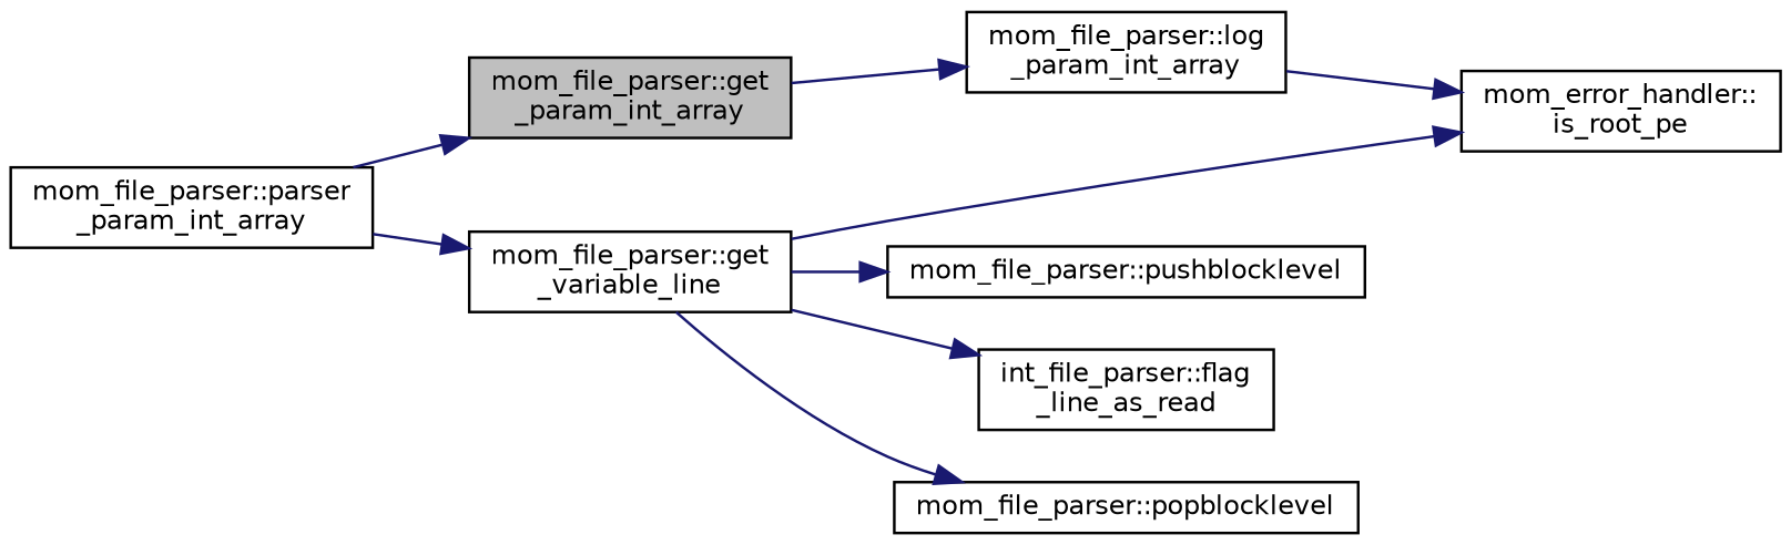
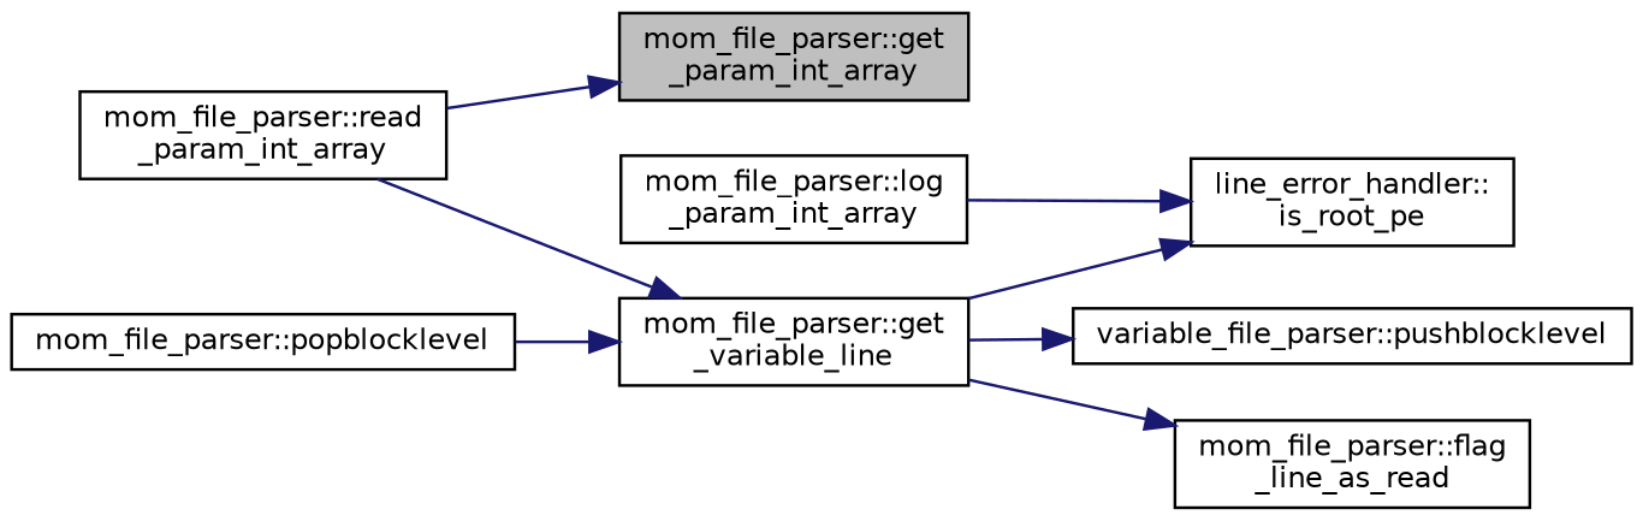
  digraph {
    rankdir=LR
    node [color=black fillcolor=white fontname=Helvetica fontsize=10 shape=record style=filled]
    edge [color=midnightblue fontname=Helvetica fontsize=10 labelfontname=Helvetica labelfontsize=10 style=solid]
    n1 [fillcolor=grey75 fontcolor=black height=0.2 label="mom_file_parser::get\l_param_int_array" width=0.4]
    n2 [height=0.2 label="mom_file_parser::log\l_param_int_array" width=0.4]
-   n3 [height=0.2 label="mom_error_handler::\lis_root_pe" width=0.4]
-   n4 [height=0.2 label="mom_file_parser::parser\l_param_int_array" width=0.4]
+   n3 [height=0.2 label="line_error_handler::\lis_root_pe" width=0.4]
+   n4 [height=0.2 label="mom_file_parser::read\l_param_int_array" width=0.4]
    n5 [height=0.2 label="mom_file_parser::get\l_variable_line" width=0.4]
-   n6 [height=0.2 label="mom_file_parser::pushblocklevel" width=0.4]
-   n7 [height=0.2 label="int_file_parser::flag\l_line_as_read" width=0.4]
+   n6 [height=0.2 label="variable_file_parser::pushblocklevel" width=0.4]
+   n7 [height=0.2 label="mom_file_parser::flag\l_line_as_read" width=0.4]
    n8 [height=0.2 label="mom_file_parser::popblocklevel" width=0.4]
-   n1 -> n2
    n2 -> n3
    n4 -> n1
    n4 -> n5
    n5 -> n3
    n5 -> n6
    n5 -> n7
-   n5 -> n8
+   n8 -> n5
  }
